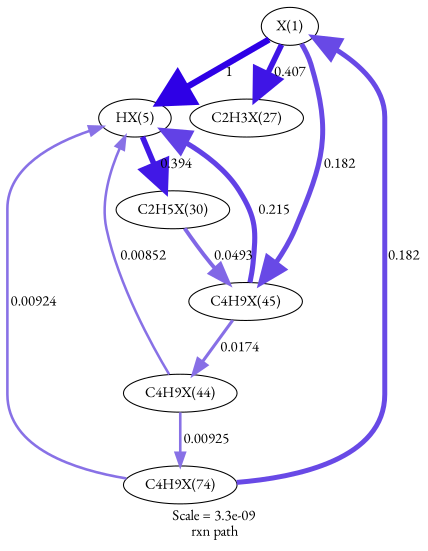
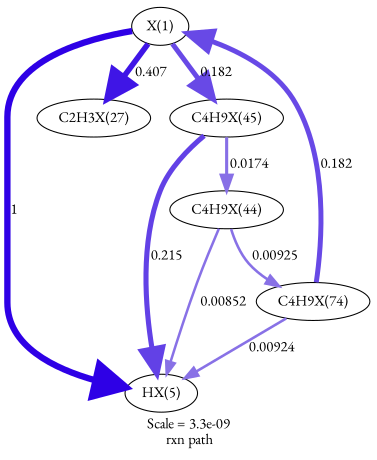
  digraph {
    fontname="EB Garamond"
    label="Scale = 3.3e-09\l rxn path"
    node [fontname="EB Garamond"]
    edge [arrowsize=2.36 color="0.7, 0.509, 0.9" fontname="EB Garamond" style="setlinewidth(2.46)"]
    n1 [label="X(1)"]
    n2 [label="HX(5)"]
    n3 [label="C2H3X(27)"]
    n4 [label="C4H9X(45)"]
-   n5 [label="C2H5X(30)"]
    n6 [label="C4H9X(44)"]
    n7 [label="C4H9X(74)"]
    n1 -> n2 [arrowsize=3 color="0.7, 1.5, 0.9" label=" 1" style="setlinewidth(6)"]
    n1 -> n3 [arrowsize=2.66 color="0.7, 0.907, 0.9" label=" 0.407" style="setlinewidth(5.32)"]
    n1 -> n4 [color="0.7, 0.682, 0.9" label=" 0.182" style="setlinewidth(4.72)"]
-   n2 -> n5 [arrowsize=2.65 color="0.7, 0.894, 0.9" label=" 0.394" style="setlinewidth(5.3)"]
    n4 -> n2 [arrowsize=2.42 color="0.7, 0.715, 0.9" label=" 0.215" style="setlinewidth(4.84)"]
    n4 -> n6 [arrowsize=1.47 color="0.7, 0.517, 0.9" label=" 0.0174" style="setlinewidth(2.94)"]
-   n5 -> n4 [arrowsize=1.86 color="0.7, 0.549, 0.9" label=" 0.0493" style="setlinewidth(3.73)"]
    n6 -> n2 [arrowsize=1.2 label=" 0.00852" style="setlinewidth(2.4)"]
    n6 -> n7 [arrowsize=1.23 label=" 0.00925"]
    n7 -> n1 [color="0.7, 0.682, 0.9" label=" 0.182" style="setlinewidth(4.71)"]
    n7 -> n2 [arrowsize=1.23 label=" 0.00924"]
  }
